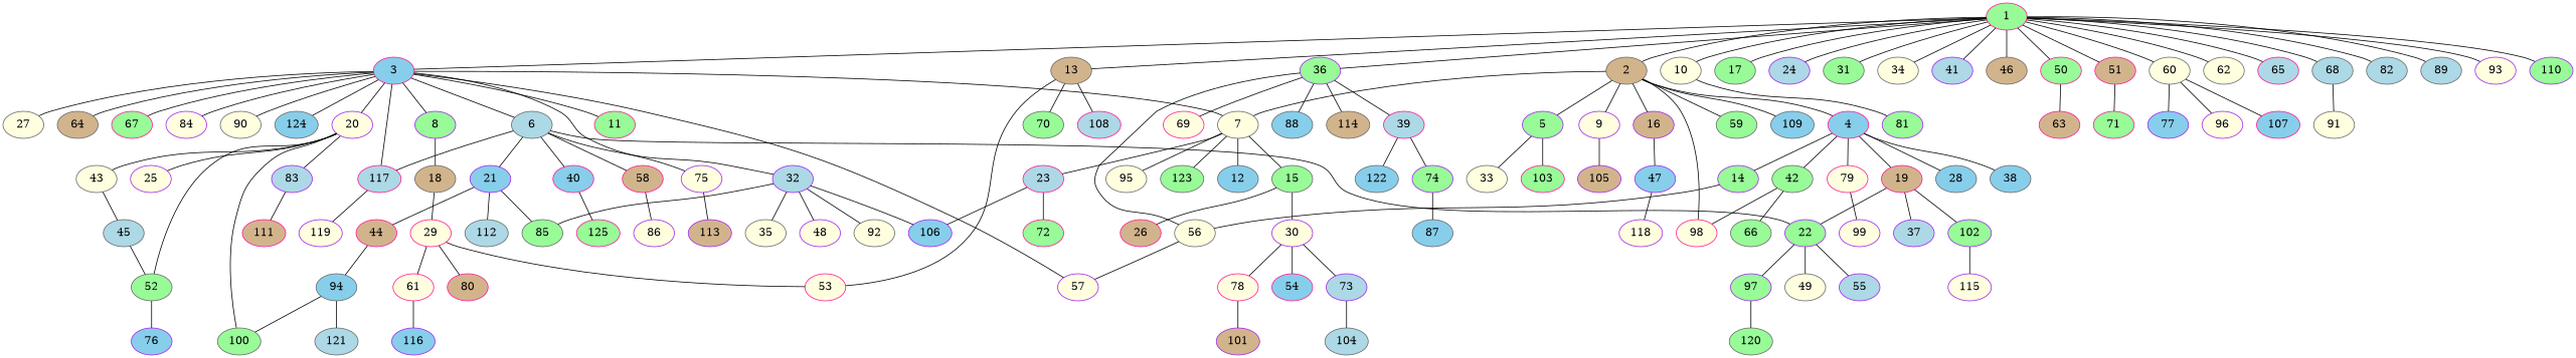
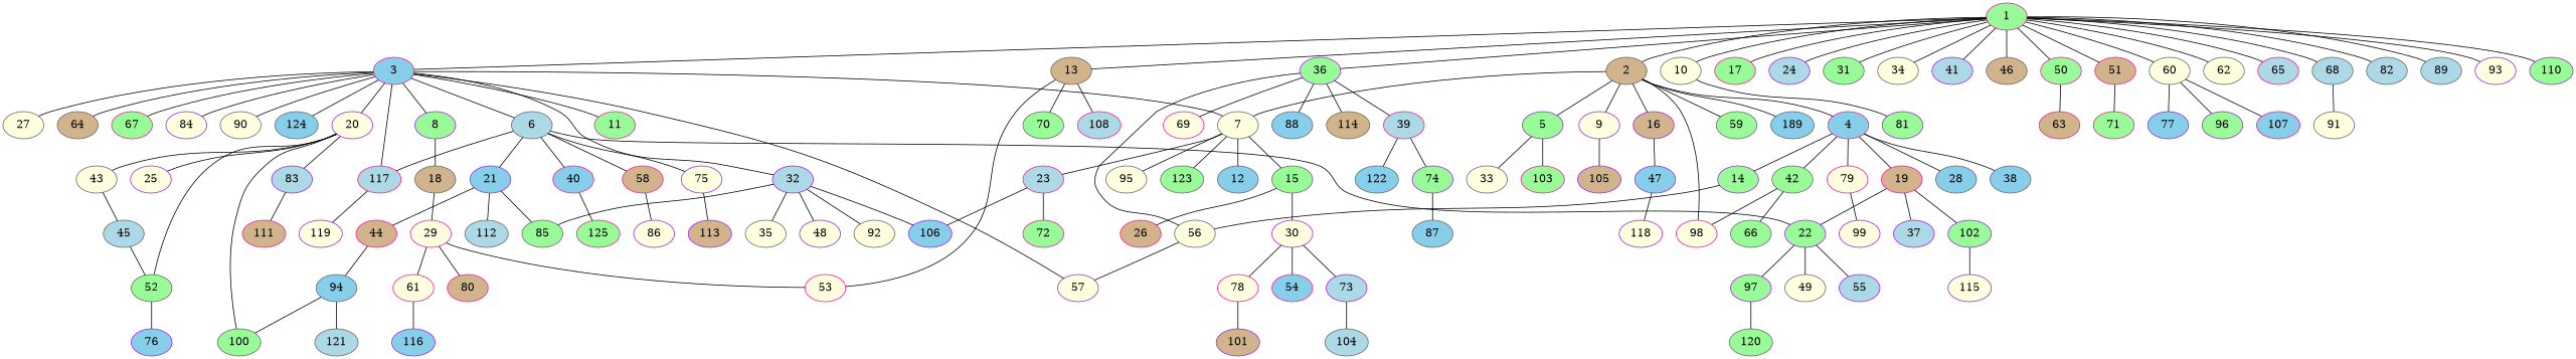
  graph {
    node [color=gray40 fillcolor=lightyellow style=filled]
    1 [color=deeppink fillcolor=palegreen]
    2 [fillcolor=tan]
    3 [color=deeppink fillcolor=skyblue]
    10
    13 [fillcolor=tan]
-   17 [fillcolor=palegreen]
+   17 [color=deeppink fillcolor=palegreen]
    24 [color=purple fillcolor=lightblue]
    31 [fillcolor=palegreen]
    34
    36 [color=purple fillcolor=palegreen]
    41 [color=purple fillcolor=lightblue]
    46 [fillcolor=tan]
    50 [color=deeppink fillcolor=palegreen]
    51 [color=deeppink fillcolor=tan]
    60
    62
    65 [color=deeppink fillcolor=lightblue]
    68 [fillcolor=lightblue]
    82 [fillcolor=lightblue]
    89 [fillcolor=lightblue]
    93 [color=purple]
    110 [color=purple fillcolor=palegreen]
    4 [color=deeppink fillcolor=skyblue]
    5 [color=purple fillcolor=palegreen]
    7
    9 [color=purple]
    16 [color=purple fillcolor=tan]
    59 [fillcolor=palegreen]
    98 [color=deeppink]
-   109 [fillcolor=skyblue]
+   109 [fillcolor=skyblue label=189]
    6 [fillcolor=lightblue]
    8 [color=purple fillcolor=palegreen]
    11 [color=deeppink fillcolor=palegreen]
    20 [color=purple]
    27
    32 [color=purple fillcolor=lightblue]
    57 [color=purple]
    64 [fillcolor=tan]
    67 [color=deeppink fillcolor=palegreen]
    84 [color=purple]
    90
    117 [color=deeppink fillcolor=lightblue]
    124 [fillcolor=skyblue]
    81 [color=purple fillcolor=palegreen]
    53 [color=deeppink]
    70 [fillcolor=palegreen]
    108 [color=deeppink fillcolor=lightblue]
    56
    39 [color=deeppink fillcolor=lightblue]
    69 [color=deeppink]
    88 [fillcolor=skyblue]
    114 [fillcolor=tan]
    63 [color=deeppink fillcolor=tan]
    71 [color=deeppink fillcolor=palegreen]
    77 [color=purple fillcolor=skyblue]
-   96 [color=purple]
+   96 [color=purple fillcolor=palegreen]
    107 [color=deeppink fillcolor=skyblue]
    91
    14 [color=purple fillcolor=palegreen]
    19 [color=deeppink fillcolor=tan]
    28 [fillcolor=skyblue]
    38 [fillcolor=skyblue]
    42 [fillcolor=palegreen]
    79 [color=deeppink]
    33
    103 [color=deeppink fillcolor=palegreen]
    12 [fillcolor=skyblue]
    15 [fillcolor=palegreen]
    23 [color=deeppink fillcolor=lightblue]
    95
    123 [fillcolor=palegreen]
    105 [color=purple fillcolor=tan]
    47 [color=purple fillcolor=skyblue]
    21 [color=purple fillcolor=skyblue]
    22 [color=purple fillcolor=palegreen]
    40 [color=deeppink fillcolor=skyblue]
    58 [color=deeppink fillcolor=tan]
    75 [color=purple]
    18 [fillcolor=tan]
    25 [color=purple]
    43
    52 [fillcolor=palegreen]
    83 [color=purple fillcolor=lightblue]
    100 [fillcolor=palegreen]
    85 [fillcolor=palegreen]
    106 [color=purple fillcolor=skyblue]
    35
    48 [color=purple]
    92
    119 [color=purple]
    37 [color=purple fillcolor=lightblue]
    102 [color=purple fillcolor=palegreen]
    66 [fillcolor=palegreen]
    99 [color=purple]
    44 [color=deeppink fillcolor=tan]
    112 [fillcolor=lightblue]
    49
    55 [color=purple fillcolor=lightblue]
    97 [color=purple fillcolor=palegreen]
    125 [color=deeppink fillcolor=palegreen]
    86 [color=purple]
    113 [color=purple fillcolor=tan]
    26 [color=deeppink fillcolor=tan]
    30 [color=purple]
    72 [color=deeppink fillcolor=palegreen]
    29 [color=deeppink]
    54 [color=deeppink fillcolor=skyblue]
    73 [color=purple fillcolor=lightblue]
    78 [color=deeppink]
    118 [color=purple]
    61 [color=deeppink]
    80 [color=deeppink fillcolor=tan]
    115 [color=purple]
    45 [fillcolor=lightblue]
    76 [color=purple fillcolor=skyblue]
    111 [color=deeppink fillcolor=tan]
    94 [fillcolor=skyblue]
    120 [fillcolor=palegreen]
    116 [color=purple fillcolor=skyblue]
    104 [fillcolor=lightblue]
    101 [color=purple fillcolor=tan]
    74 [color=purple fillcolor=palegreen]
    122 [fillcolor=skyblue]
    87 [fillcolor=skyblue]
    121 [fillcolor=lightblue]
    1 -- 2
    1 -- 3
    1 -- 10
    1 -- 13
    1 -- 17
    1 -- 24
    1 -- 31
    1 -- 34
    1 -- 36
    1 -- 41
    1 -- 46
    1 -- 50
    1 -- 51
    1 -- 60
    1 -- 62
    1 -- 65
    1 -- 68
    1 -- 82
    1 -- 89
    1 -- 93
    1 -- 110
    2 -- 4
    2 -- 5
    2 -- 7
    2 -- 9
    2 -- 16
    2 -- 59
    2 -- 98
    2 -- 109
    3 -- 7
    3 -- 6
    3 -- 8
    3 -- 11
    3 -- 20
    3 -- 27
    3 -- 32
    3 -- 57
    3 -- 64
    3 -- 67
    3 -- 84
    3 -- 90
    3 -- 117
    3 -- 124
    10 -- 81
    13 -- 53
    13 -- 70
    13 -- 108
    36 -- 56
    36 -- 39
    36 -- 69
    36 -- 88
    36 -- 114
    50 -- 63
    51 -- 71
    60 -- 77
    60 -- 96
    60 -- 107
    68 -- 91
    4 -- 14
    4 -- 19
    4 -- 28
    4 -- 38
    4 -- 42
    4 -- 79
    5 -- 33
    5 -- 103
    7 -- 12
    7 -- 15
    7 -- 23
    7 -- 95
    7 -- 123
    9 -- 105
    16 -- 47
    6 -- 117
    6 -- 21
    6 -- 22
    6 -- 40
    6 -- 58
    6 -- 75
    8 -- 18
    20 -- 25
    20 -- 43
    20 -- 52
    20 -- 83
    20 -- 100
    32 -- 85
    32 -- 106
    32 -- 35
    32 -- 48
    32 -- 92
    117 -- 119
    56 -- 57
    39 -- 74
    39 -- 122
    14 -- 56
    19 -- 22
    19 -- 37
    19 -- 102
    42 -- 98
    42 -- 66
    79 -- 99
    15 -- 26
    15 -- 30
    23 -- 106
    23 -- 72
    47 -- 118
    21 -- 85
    21 -- 44
    21 -- 112
    22 -- 49
    22 -- 55
    22 -- 97
    40 -- 125
    58 -- 86
    75 -- 113
    18 -- 29
    43 -- 45
    52 -- 76
    83 -- 111
    102 -- 115
    44 -- 94
    97 -- 120
    30 -- 54
    30 -- 73
    30 -- 78
    29 -- 53
    29 -- 61
    29 -- 80
    73 -- 104
    78 -- 101
    61 -- 116
    45 -- 52
    94 -- 100
    94 -- 121
    74 -- 87
  }
